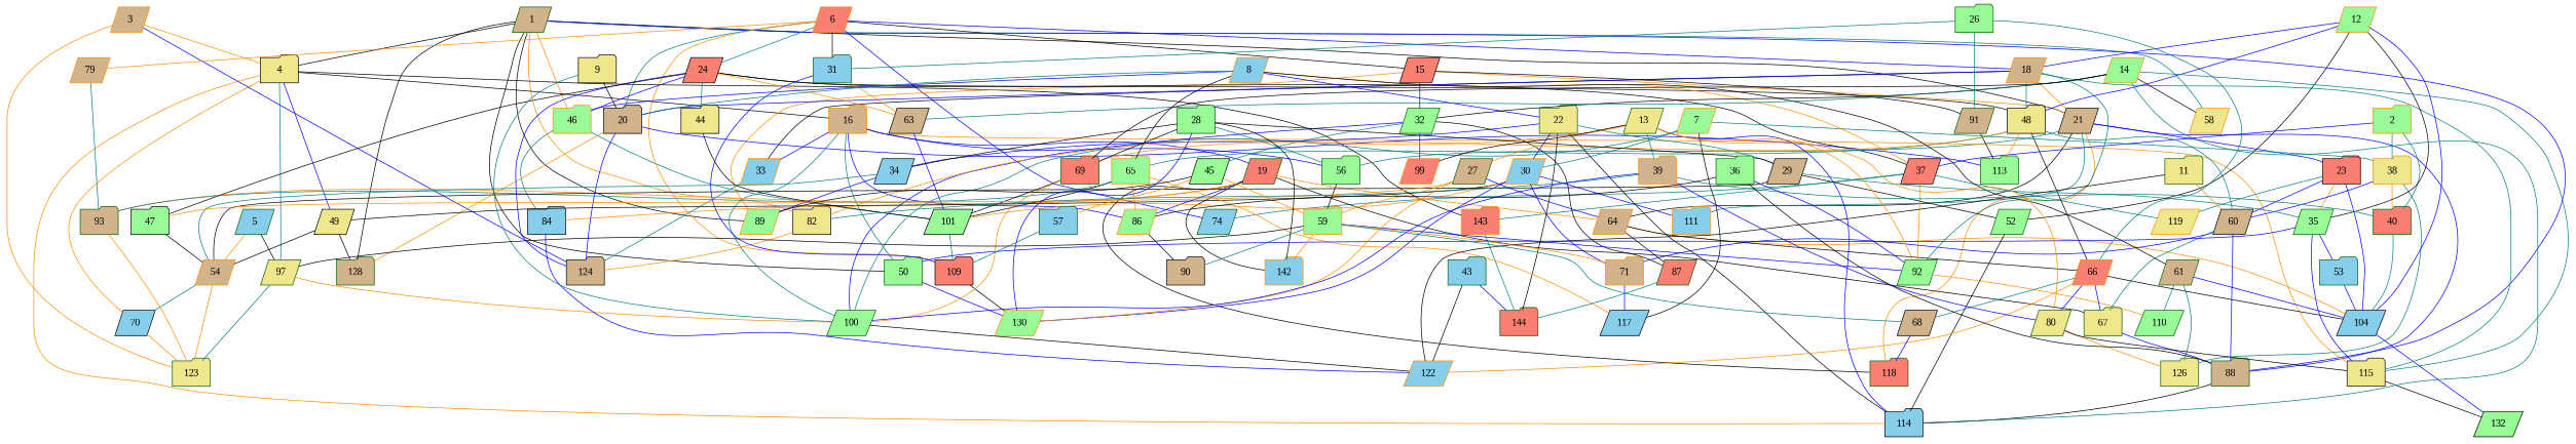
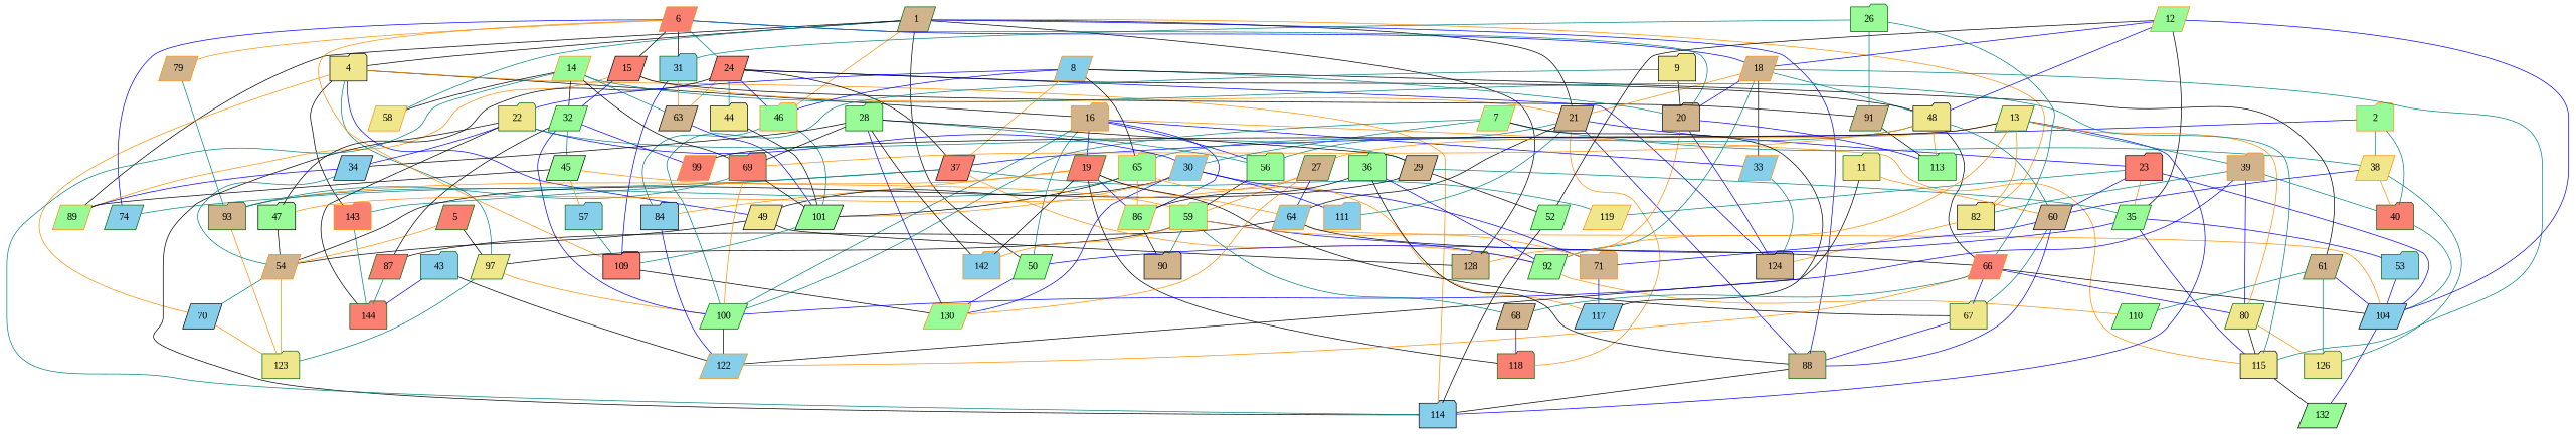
  graph {
    fontname="Liberation Serif"
    node [color=darkgreen fillcolor=palegreen fontname="Liberation Serif" shape=parallelogram style=filled]
    edge [color=black fontname="Liberation Serif"]
    1 [fillcolor=tan super="+25"]
    4 [color=black fillcolor=khaki shape=folder super="+42"]
    21 [color=black fillcolor=tan super="+81"]
    46 [color=darkorange shape=folder super="+55"]
-   50 [shape=folder]
+   50
    58 [color=darkorange fillcolor=khaki]
    82 [color=black fillcolor=khaki shape=folder]
    88 [fillcolor=tan shape=folder super="+112"]
    89 [color=darkorange]
    128 [fillcolor=tan shape=folder]
    16 [color=darkorange fillcolor=tan shape=folder super="+135"]
    49 [color=black fillcolor=khaki]
    70 [color=black fillcolor=skyblue]
    97 [fillcolor=khaki super="+116"]
    114 [color=black fillcolor=skyblue shape=folder super="+136"]
    143 [color=darkorange fillcolor=salmon shape=folder]
    56 [shape=folder super="+106"]
-   64 [color=darkorange fillcolor=tan super="+72"]
+   64 [color=darkorange fillcolor=skyblue super="+72"]
    118 [fillcolor=salmon shape=folder]
    23 [color=black fillcolor=salmon shape=folder super="+108"]
    111 [color=darkorange fillcolor=skyblue shape=folder]
    84 [color=black fillcolor=skyblue shape=folder]
    101 [color=black super="+141"]
    130 [color=darkorange super="+134"]
    124 [color=black fillcolor=tan shape=folder]
    37 [color=black fillcolor=salmon super="+102"]
    74 [fillcolor=skyblue]
    92 [super="+96"]
    119 [color=darkorange fillcolor=khaki]
    2 [color=darkorange shape=folder]
-   38 [color=darkorange fillcolor=khaki shape=folder super="+125"]
+   38 [color=darkorange fillcolor=khaki super="+125"]
    40 [fillcolor=salmon shape=folder]
    60 [color=black fillcolor=tan super="+121"]
    126 [fillcolor=khaki shape=folder]
    104 [color=black fillcolor=skyblue super="+137"]
-   3 [color=darkorange fillcolor=tan]
    123 [fillcolor=khaki shape=folder]
    100 [super="+105"]
    115 [color=black fillcolor=khaki shape=folder]
    19 [fillcolor=salmon super="+62"]
    33 [color=darkorange fillcolor=skyblue]
    86 [color=darkorange]
    54 [color=darkorange fillcolor=tan super="+95"]
    144 [fillcolor=salmon shape=folder]
-   5 [fillcolor=skyblue]
+   5 [fillcolor=salmon]
    6 [color=darkorange fillcolor=salmon super="+17"]
    15 [color=black fillcolor=salmon]
    18 [color=darkorange fillcolor=tan super="+133"]
    20 [color=black fillcolor=tan shape=folder super="+107"]
    24 [color=black fillcolor=salmon super="+41"]
    31 [fillcolor=skyblue shape=folder super="+78"]
    79 [color=darkorange fillcolor=tan]
    109 [color=black fillcolor=salmon shape=folder]
    32 [super="+51"]
    91 [fillcolor=tan]
    48 [color=black fillcolor=khaki shape=folder super="+73"]
    113 [shape=folder]
    63 [color=black fillcolor=tan]
    44 [color=black fillcolor=khaki shape=folder]
    47 [color=black shape=folder]
    93 [fillcolor=tan shape=folder]
    30 [color=darkorange fillcolor=skyblue super="+98"]
    71 [color=darkorange fillcolor=tan shape=folder]
    7 [color=darkorange]
    117 [color=black fillcolor=skyblue]
    122 [color=darkorange fillcolor=skyblue]
    8 [color=darkorange fillcolor=skyblue super="+10"]
    22 [fillcolor=khaki shape=folder super="+75"]
    61 [fillcolor=tan]
    65 [color=darkorange shape=folder super="+131"]
    29 [color=black fillcolor=tan super="+77"]
    34 [color=black fillcolor=skyblue]
    110
    9 [color=black fillcolor=khaki shape=folder]
    67 [fillcolor=khaki shape=folder]
    11 [fillcolor=khaki shape=folder]
    12 [color=darkorange super="+85"]
    35
    52
    53 [fillcolor=skyblue shape=folder]
    69 [fillcolor=salmon shape=folder super="+127"]
    66 [color=darkorange fillcolor=salmon super="+120"]
    132 [color=black]
    13 [fillcolor=khaki super="+140"]
    27 [fillcolor=tan super="+103"]
    39 [color=darkorange fillcolor=tan shape=folder super="+129"]
    80 [fillcolor=khaki super="+94"]
    99 [color=darkorange fillcolor=salmon]
    59 [color=darkorange shape=folder super="+138"]
    14 [color=darkorange super="+83"]
    45 [color=black]
    87 [fillcolor=salmon]
    142 [color=darkorange fillcolor=skyblue shape=folder]
    90 [color=black fillcolor=tan shape=folder]
    26 [shape=folder]
    68 [color=black fillcolor=tan super="+76"]
    28 [shape=folder super="+139"]
    57 [fillcolor=skyblue shape=folder]
    36 [shape=folder]
    43 [fillcolor=skyblue shape=folder]
    1 -- 4
    1 -- 21
    1 -- 46 [color=darkorange]
    1 -- 50
    1 -- 58 [color=teal]
    1 -- 82 [color=darkorange]
    1 -- 88 [color=blue]
    1 -- 89
    1 -- 128
    4 -- 16
    4 -- 49 [color=blue]
    4 -- 70 [color=darkorange]
    4 -- 97 [color=teal]
    4 -- 114 [color=darkorange]
    4 -- 143
    21 -- 88 [color=blue]
    21 -- 56 [color=teal]
    21 -- 64
    21 -- 118 [color=darkorange]
    21 -- 23 [color=blue]
    21 -- 111 [color=teal]
    46 -- 84 [color=teal]
    46 -- 101 [color=teal]
    50 -- 130 [color=blue]
    82 -- 124 [color=darkorange]
    88 -- 114
    16 -- 50 [color=teal]
    16 -- 56 [color=blue]
    16 -- 100 [color=teal]
    16 -- 115 [color=darkorange]
    16 -- 19 [color=blue]
    16 -- 33 [color=blue]
    16 -- 86 [color=blue]
    49 -- 128
    49 -- 54
    70 -- 123 [color=darkorange]
    97 -- 123 [color=teal weight=2]
    97 -- 100 [color=darkorange]
    143 -- 144 [color=teal]
    56 -- 59
    64 -- 104 [color=darkorange]
    64 -- 66
    64 -- 87
    23 -- 119 [color=teal]
    23 -- 60 [color=blue]
    23 -- 104 [color=blue]
    23 -- 35 [color=darkorange]
    84 -- 122 [color=blue]
    101 -- 109 [color=teal]
    37 -- 143 [color=teal]
    37 -- 74 [color=teal]
    37 -- 92 [color=darkorange]
    37 -- 119 [color=teal]
    92 -- 110 [color=darkorange]
    2 -- 37 [color=blue]
    2 -- 38 [color=teal]
    2 -- 40 [color=teal]
    38 -- 40 [color=darkorange]
    38 -- 60 [color=blue]
    38 -- 126 [color=teal]
    40 -- 104 [color=teal]
    60 -- 88 [color=blue]
    60 -- 71 [color=blue]
    60 -- 67 [color=teal]
    104 -- 132 [color=blue]
-   3 -- 4 [color=darkorange]
-   3 -- 124 [color=blue]
-   3 -- 123 [color=darkorange]
    100 -- 122
    115 -- 132
    19 -- 64 [color=darkorange]
    19 -- 118
    19 -- 84 [color=darkorange]
    19 -- 86 [color=blue]
    19 -- 93 [color=darkorange]
    19 -- 67
    19 -- 142
    33 -- 124 [color=teal]
    86 -- 90
    54 -- 70 [color=teal]
    54 -- 123 [color=darkorange]
    5 -- 97
    5 -- 54 [color=darkorange]
    6 -- 74 [color=blue]
    6 -- 15
    6 -- 18 [color=blue]
    6 -- 20 [color=teal]
    6 -- 24 [color=teal]
    6 -- 31 [weight=2]
    6 -- 79 [color=darkorange]
    6 -- 109 [color=darkorange]
    15 -- 21 [color=darkorange]
    15 -- 89 [color=darkorange]
    15 -- 32 [color=blue]
    15 -- 91
    18 -- 21 [color=darkorange]
    18 -- 92 [color=teal]
    18 -- 115 [color=teal]
    18 -- 33 [weight=2]
    18 -- 20 [color=blue]
    18 -- 48 [color=teal]
    20 -- 128 [color=darkorange]
    20 -- 124 [color=blue]
    20 -- 113 [color=blue]
    24 -- 46 [color=blue]
    24 -- 124 [color=blue]
    24 -- 37
    24 -- 48
    24 -- 63 [color=darkorange]
    24 -- 44 [color=teal]
    24 -- 47 [weight=2]
    31 -- 109 [color=blue]
    31 -- 63 [color=darkorange]
    79 -- 93 [color=teal]
    109 -- 130
    32 -- 100 [color=blue]
    32 -- 99 [color=blue]
    32 -- 45 [color=teal]
    32 -- 87
    91 -- 113
    48 -- 60 [color=teal]
    48 -- 113 [color=darkorange]
    48 -- 65 [color=teal]
    48 -- 69 [color=darkorange]
    48 -- 66
    63 -- 101 [color=blue]
    44 -- 101
    47 -- 54
    93 -- 123 [color=darkorange]
    30 -- 49
    30 -- 111 [color=blue]
    30 -- 101 [color=darkorange]
    30 -- 130 [color=blue]
    30 -- 71 [color=blue]
    71 -- 117 [color=blue]
    7 -- 38 [color=teal]
    7 -- 100 [color=teal]
    7 -- 30 [color=teal]
    7 -- 117
    8 -- 46 [color=blue]
    8 -- 37 [color=darkorange]
    8 -- 20 [color=teal]
    8 -- 22 [color=blue]
    8 -- 61
    8 -- 65
    22 -- 114
    22 -- 144
    22 -- 30 [color=blue]
    22 -- 29 [color=teal]
    22 -- 34 [color=blue]
    61 -- 126 [color=teal]
    61 -- 104 [color=blue]
    61 -- 110 [color=teal]
    65 -- 101
    65 -- 86 [color=darkorange]
    65 -- 93 [color=teal]
    65 -- 117 [color=darkorange]
    29 -- 54 [weight=2]
    29 -- 35 [color=teal]
    29 -- 52
    34 -- 89 [color=blue]
    34 -- 54 [color=teal]
    9 -- 100 [color=teal]
    9 -- 20
    67 -- 88 [color=blue]
    11 -- 60 [color=darkorange]
    11 -- 122
    12 -- 104 [color=blue]
    12 -- 18 [color=blue]
    12 -- 48 [color=blue]
    12 -- 35
    12 -- 52
    35 -- 50 [color=blue]
    35 -- 115 [color=blue]
    35 -- 53 [color=blue]
    52 -- 114
    53 -- 104 [color=blue]
    69 -- 101
    69 -- 100 [color=darkorange]
+   69 -- 93 [color=teal]
    66 -- 104
    66 -- 122 [color=darkorange]
    66 -- 67 [color=blue]
    66 -- 80 [color=blue]
    66 -- 68 [color=teal]
    13 -- 82 [color=darkorange]
    13 -- 114 [color=blue]
    13 -- 92 [color=darkorange]
    13 -- 27 [color=darkorange]
    13 -- 39 [color=teal]
    13 -- 80 [color=darkorange]
    13 -- 99
    27 -- 64 [color=blue weight=2]
    27 -- 130 [color=darkorange]
    27 -- 47 [color=darkorange]
    27 -- 59 [color=darkorange]
    39 -- 82 [color=teal]
    39 -- 40 [color=teal]
    39 -- 100 [color=blue]
    39 -- 80 [color=blue]
    80 -- 126 [color=darkorange]
    80 -- 115
    59 -- 97
    59 -- 92 [color=blue]
    59 -- 71 [color=darkorange]
    59 -- 142 [color=darkorange]
    59 -- 90 [color=teal]
    59 -- 68 [color=teal]
    14 -- 58
    14 -- 114 [color=teal]
    14 -- 115 [color=teal]
    14 -- 32
    14 -- 63 [color=teal]
    14 -- 69
    45 -- 89
    45 -- 59 [color=darkorange]
    45 -- 57 [color=darkorange]
    87 -- 144 [color=teal]
    26 -- 31 [color=teal]
    26 -- 91 [color=teal]
    26 -- 66 [color=teal]
    68 -- 118 [color=blue]
    28 -- 56 [color=teal]
    28 -- 130 [color=blue weight=2]
    28 -- 29
    28 -- 34
    28 -- 69
    28 -- 142
    57 -- 109 [color=teal]
    36 -- 88
    36 -- 92 [color=blue]
    36 -- 86
    43 -- 144 [color=blue]
    43 -- 122
  }
